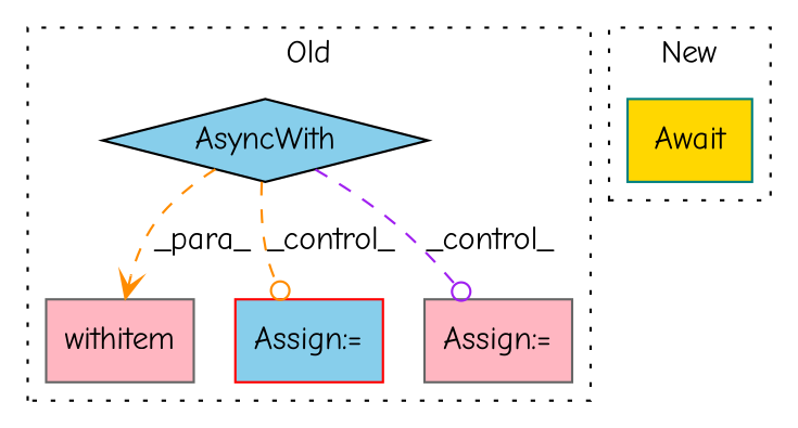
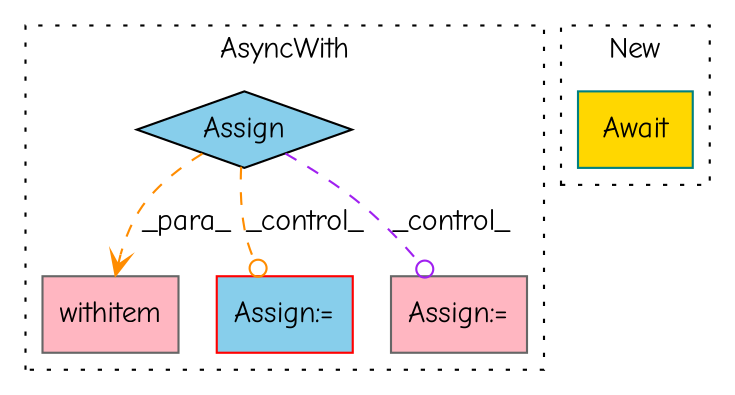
  digraph {
    fontname="Comic Neue"
    node [a=68 color=gray40 fillcolor=skyblue fontname="Comic Neue" shape=box style=filled]
    edge [arrowhead=odot color=darkorange fontname="Comic Neue" style=dashed]
-   n1 [a=92 color=black l="11,70" label=AsyncWith s="3096,3115" shape=diamond]
+   n1 [a=92 color=black l="11,70" label=Assign s="3096,3115" shape=diamond]
    n2 [a=49 fillcolor=lightpink l=8 label=withitem s=3107]
    n3 [color=red l=3 label="Assign:=" s=3201]
    n4 [fillcolor=lightpink l=4 label="Assign:=" s=3272]
    n5 [a=70 color=teal fillcolor=gold l=6 label=Await s=2867]
    subgraph cluster_1 {
-     label=Old
+     label=AsyncWith
      style=dotted
      n1
      n2
      n3
      n4
    }
    subgraph cluster_2 {
      label=New
      style=dotted
      n5
    }
    n1 -> n2 [arrowhead=vee label=_para_]
    n1 -> n3 [label=_control_]
    n1 -> n4 [color=purple label=_control_]
  }
